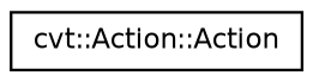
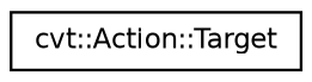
  digraph {
    rankdir=LR
-   n1 [color=black fillcolor=white fontname=Helvetica fontsize=10 height=0.2 label="cvt::Action::Action" shape=record style=filled width=0.4]
+   n1 [color=black fillcolor=white fontname=Helvetica fontsize=10 height=0.2 label="cvt::Action::Target" shape=record style=filled width=0.4]
  }
